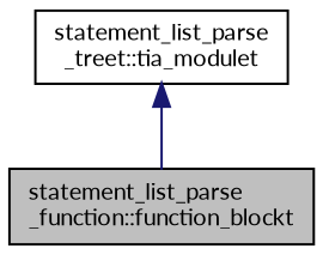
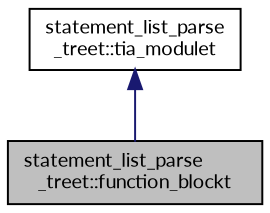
  digraph {
    fontname=Lato
    node [color=black fontname=Lato fontsize=10 shape=record]
-   n1 [fillcolor=grey75 fontcolor=black height=0.2 label="statement_list_parse\l_function::function_blockt" style=filled width=0.4]
+   n1 [fillcolor=grey75 fontcolor=black height=0.2 label="statement_list_parse\l_treet::function_blockt" style=filled width=0.4]
    n2 [height=0.2 label="statement_list_parse\l_treet::tia_modulet" width=0.4]
    n2 -> n1 [color=midnightblue dir=back fontname=Lato fontsize=10 labelfontname=Helvetica labelfontsize=10 style=solid]
  }
